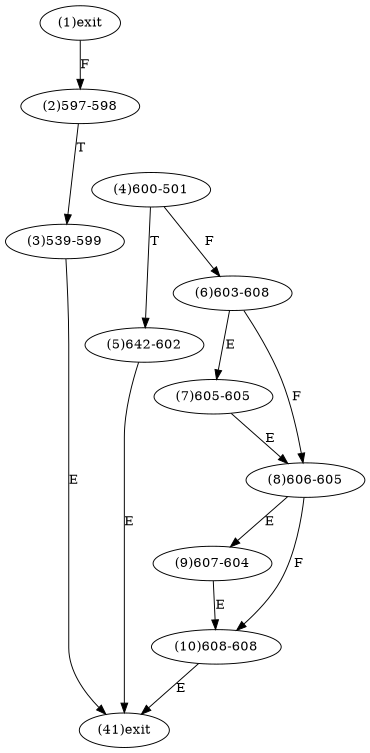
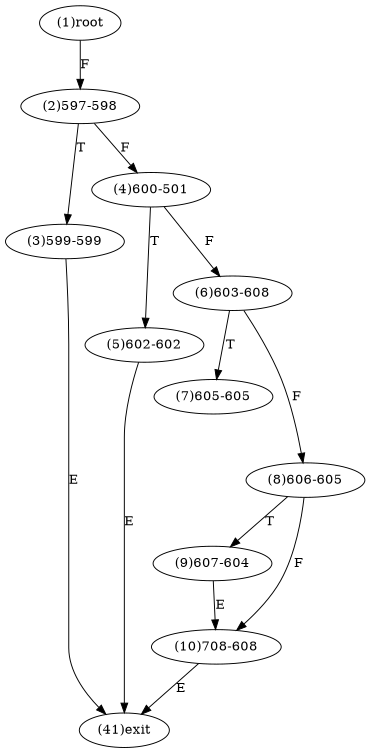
  digraph {
-   n1 [label="(1)exit"]
+   n1 [label="(1)root"]
    n2 [label="(2)597-598"]
-   n3 [label="(3)539-599"]
+   n3 [label="(3)599-599"]
    n4 [label="(4)600-501"]
    n5 [label="(41)exit"]
-   n6 [label="(5)642-602"]
+   n6 [label="(5)602-602"]
    n7 [label="(6)603-608"]
    n8 [label="(7)605-605"]
    n9 [label="(8)606-605"]
    n10 [label="(9)607-604"]
-   n11 [label="(10)608-608"]
+   n11 [label="(10)708-608"]
    n1 -> n2 [label=F]
    n2 -> n3 [label=T]
+   n2 -> n4 [label=F]
    n3 -> n5 [label=E]
    n4 -> n6 [label=T]
    n4 -> n7 [label=F]
    n6 -> n5 [label=E]
-   n7 -> n8 [label=E]
+   n7 -> n8 [label=T]
    n7 -> n9 [label=F]
-   n8 -> n9 [label=E]
-   n9 -> n10 [label=E]
+   n9 -> n10 [label=T]
    n9 -> n11 [label=F]
    n10 -> n11 [label=E]
    n11 -> n5 [label=E]
  }
